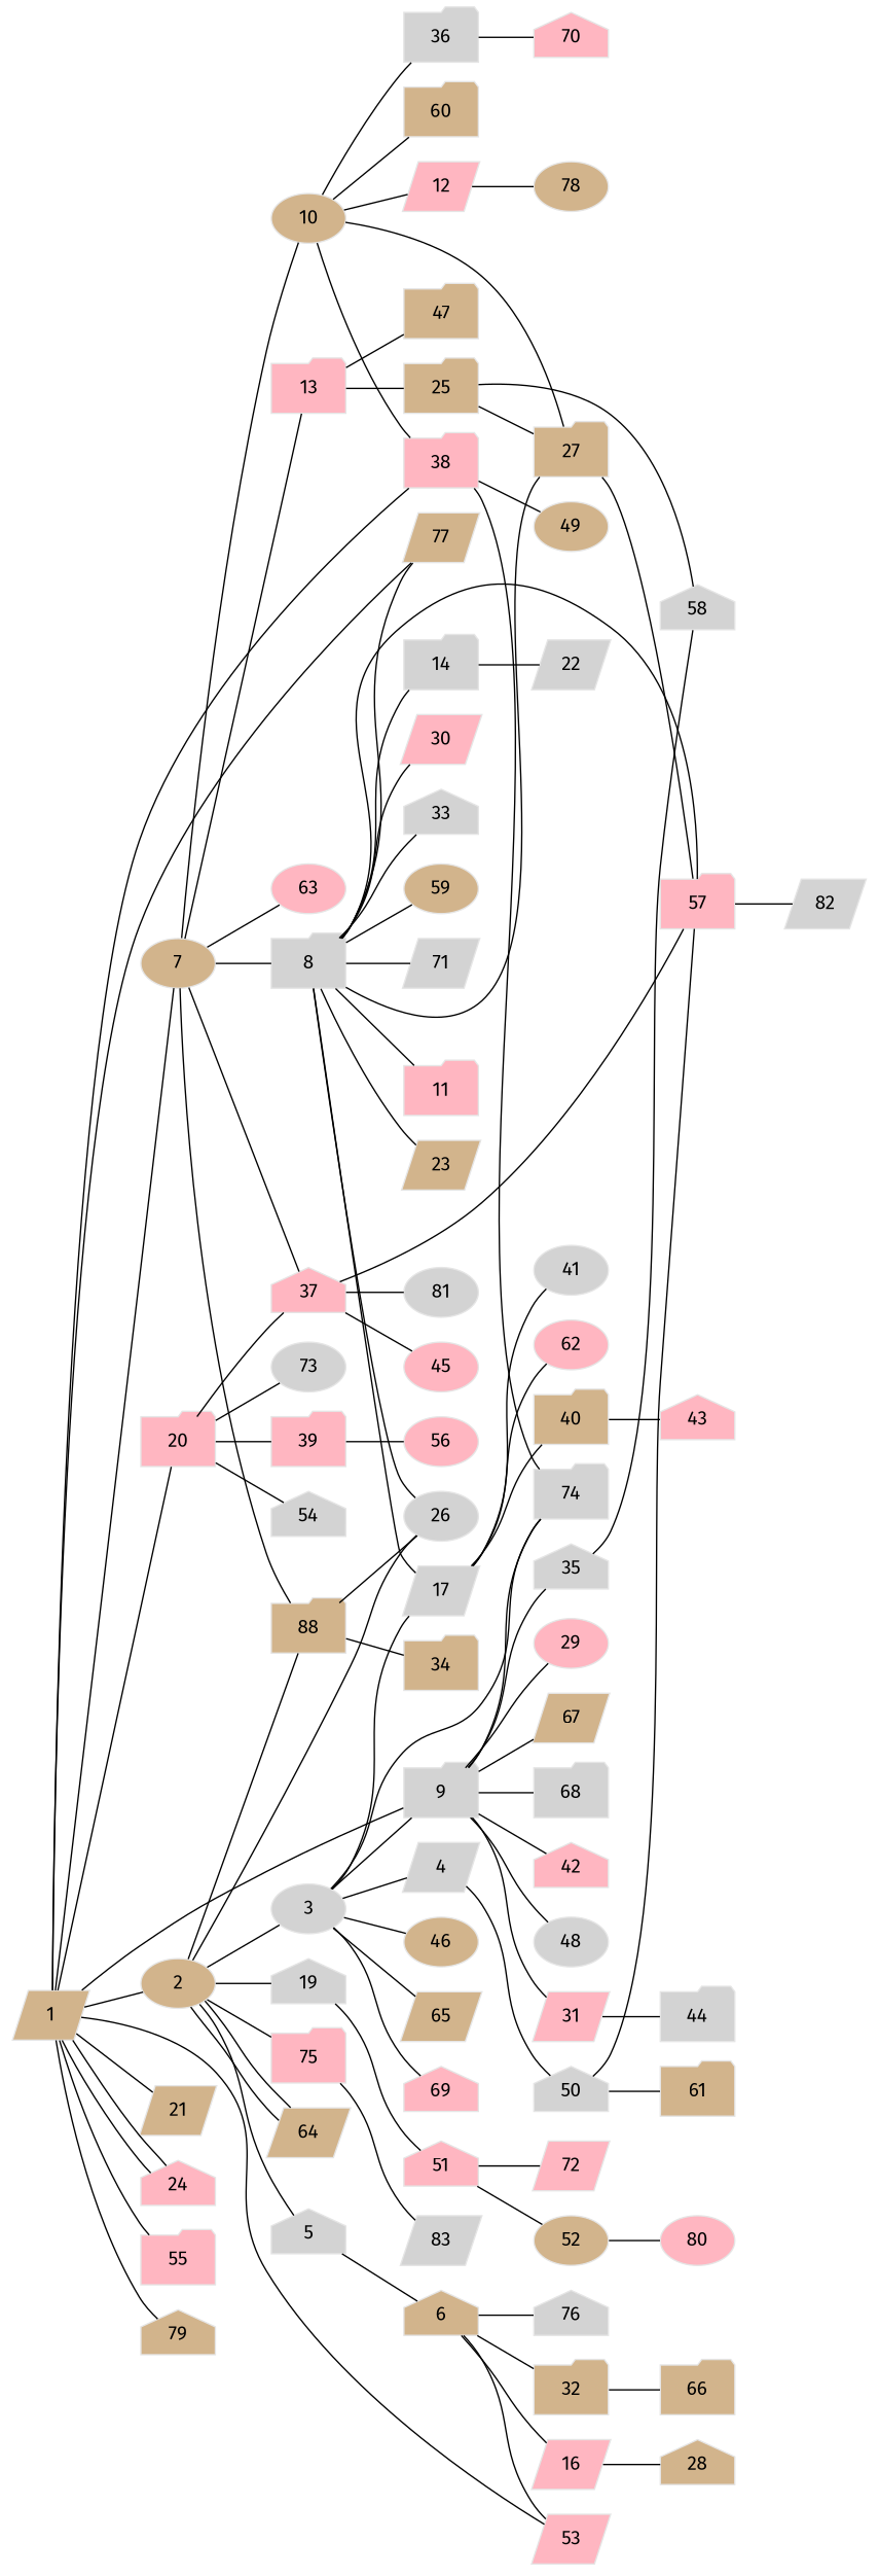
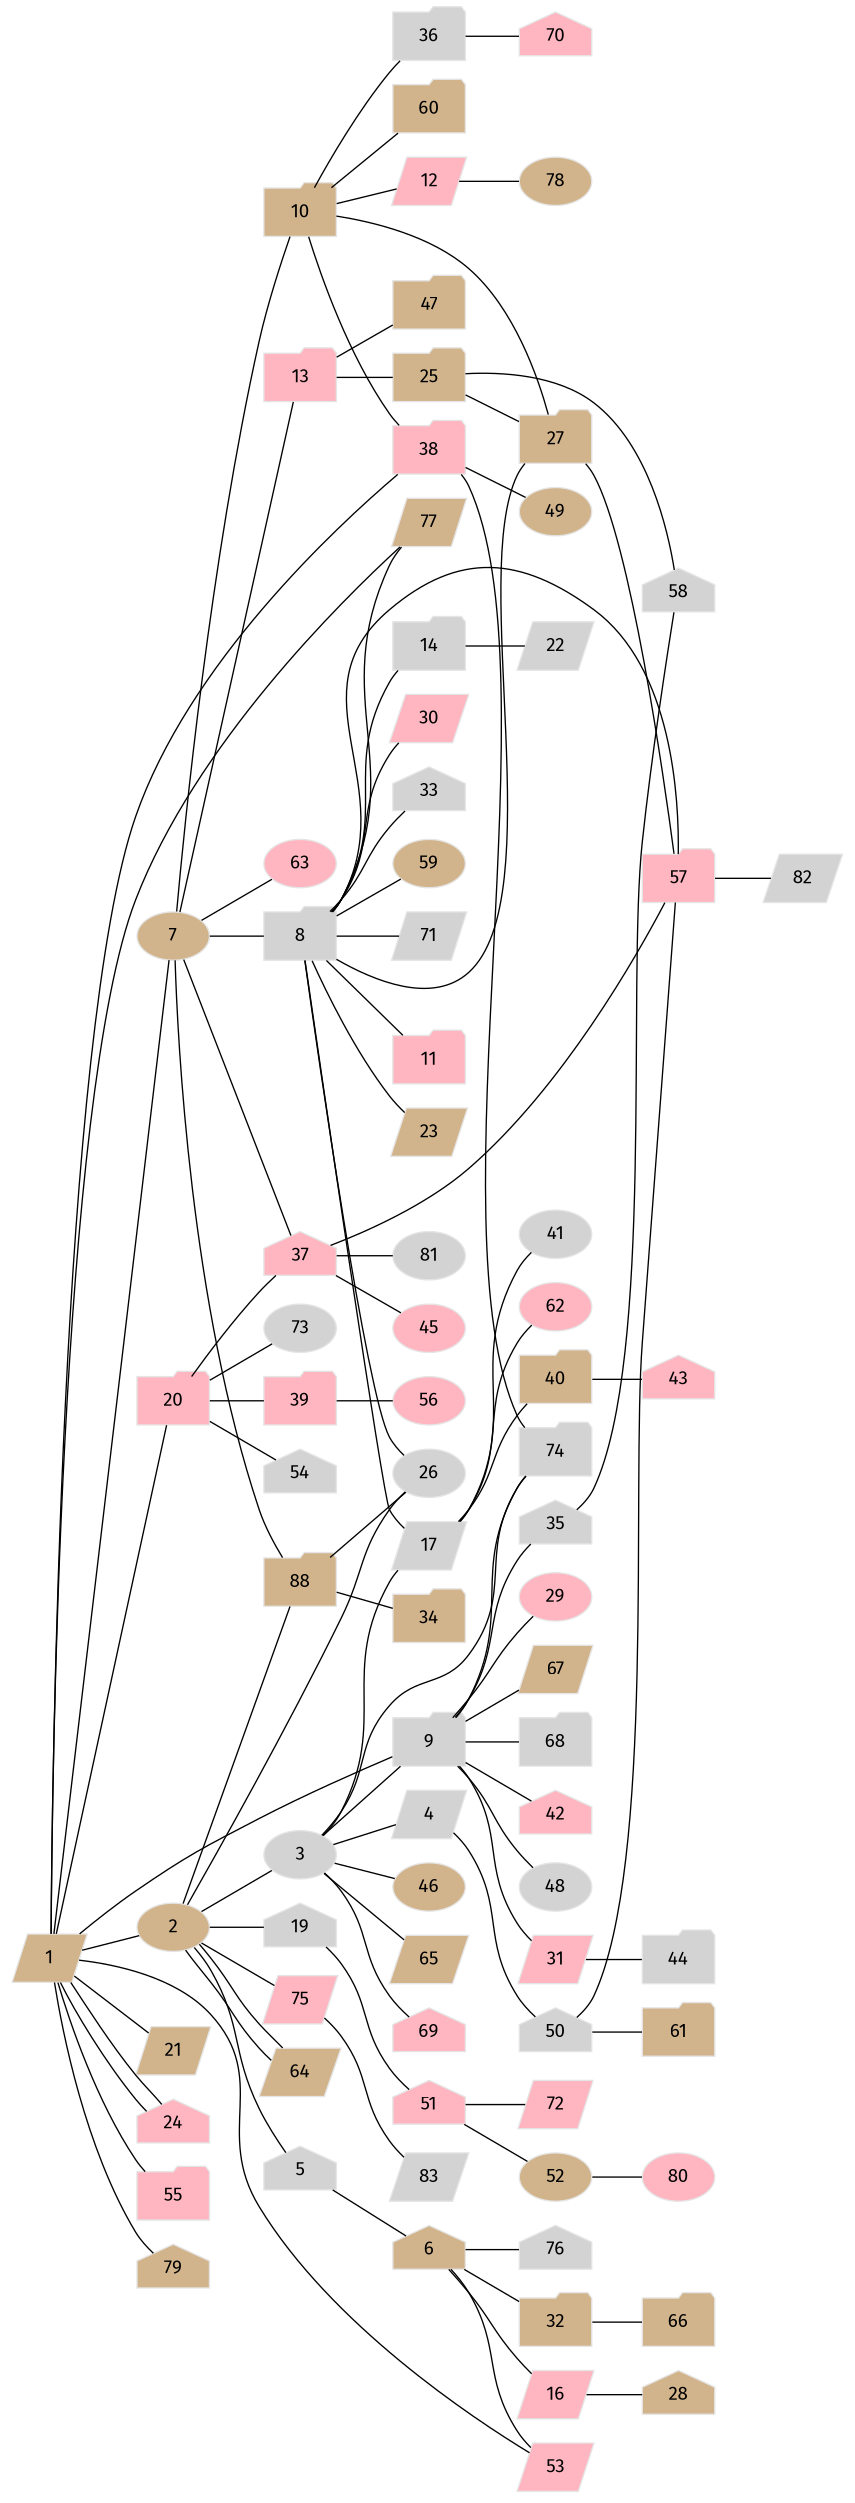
  graph {
    fontname="Fira Sans"
    rankdir=LR
    node [color=gray90 fillcolor=tan fontname="Fira Sans" shape=folder style=filled]
    edge [fontname="Fira Sans"]
    1 [shape=parallelogram]
    2 [shape=ellipse]
    7 [shape=ellipse]
    9 [fillcolor=lightgrey]
    20 [fillcolor=lightpink]
    21 [shape=parallelogram]
    24 [fillcolor=lightpink shape=house]
    38 [fillcolor=lightpink]
    53 [fillcolor=lightpink shape=parallelogram]
    55 [fillcolor=lightpink]
    77 [shape=parallelogram]
    79 [shape=house]
    3 [fillcolor=lightgrey shape=ellipse]
    5 [fillcolor=lightgrey shape=house]
    n15 [label=88]
    19 [fillcolor=lightgrey shape=house]
    26 [fillcolor=lightgrey shape=ellipse]
    64 [shape=parallelogram]
-   75 [fillcolor=lightpink]
+   75 [fillcolor=lightpink shape=parallelogram]
    8 [fillcolor=lightgrey]
-   10 [shape=ellipse]
+   10
    13 [fillcolor=lightpink]
    37 [fillcolor=lightpink shape=house]
    63 [fillcolor=lightpink shape=ellipse]
    74 [fillcolor=lightgrey]
    29 [fillcolor=lightpink shape=ellipse]
    31 [fillcolor=lightpink shape=parallelogram]
    35 [fillcolor=lightgrey shape=house]
    42 [fillcolor=lightpink shape=house]
    48 [fillcolor=lightgrey shape=ellipse]
    67 [shape=parallelogram]
    68 [fillcolor=lightgrey]
    39 [fillcolor=lightpink]
    54 [fillcolor=lightgrey shape=house]
    73 [fillcolor=lightgrey shape=ellipse]
    49 [shape=ellipse]
    4 [fillcolor=lightgrey shape=parallelogram]
    17 [fillcolor=lightgrey shape=parallelogram]
    46 [shape=ellipse]
    65 [shape=parallelogram]
    69 [fillcolor=lightpink shape=house]
    6 [shape=house]
    34
    51 [fillcolor=lightpink shape=house]
    83 [fillcolor=lightgrey shape=parallelogram]
    50 [fillcolor=lightgrey shape=house]
    40
    41 [fillcolor=lightgrey shape=ellipse]
    62 [fillcolor=lightpink shape=ellipse]
    57 [fillcolor=lightpink]
    61
    16 [fillcolor=lightpink shape=parallelogram]
    32
    76 [fillcolor=lightgrey shape=house]
    28 [shape=house]
    66
    11 [fillcolor=lightpink]
    14 [fillcolor=lightgrey]
    23 [shape=parallelogram]
    27
    30 [fillcolor=lightpink shape=parallelogram]
    33 [fillcolor=lightgrey shape=house]
    59 [shape=ellipse]
    71 [fillcolor=lightgrey shape=parallelogram]
    12 [fillcolor=lightpink shape=parallelogram]
    36 [fillcolor=lightgrey]
    60
    25
    47
    45 [fillcolor=lightpink shape=ellipse]
    81 [fillcolor=lightgrey shape=ellipse]
    22 [fillcolor=lightgrey shape=parallelogram]
    82 [fillcolor=lightgrey shape=parallelogram]
    44 [fillcolor=lightgrey]
    58 [fillcolor=lightgrey shape=house]
    78 [shape=ellipse]
    70 [fillcolor=lightpink shape=house]
    43 [fillcolor=lightpink shape=house]
    52 [shape=ellipse]
    72 [fillcolor=lightpink shape=parallelogram]
    56 [fillcolor=lightpink shape=ellipse]
    80 [fillcolor=lightpink shape=ellipse]
    1 -- 2
    1 -- 7
    1 -- 9
    1 -- 20
    1 -- 21
    1 -- 24
    1 -- 24
    1 -- 38
    1 -- 53
    1 -- 55
    1 -- 77
    1 -- 79
    2 -- 3
    2 -- 5
    2 -- n15
    2 -- 19
    2 -- 26
    2 -- 64
    2 -- 64
    2 -- 75
    7 -- n15
    7 -- 8
    7 -- 10
    7 -- 13
    7 -- 37
    7 -- 63
    9 -- 74
    9 -- 29
    9 -- 31
    9 -- 35
    9 -- 42
    9 -- 48
    9 -- 67
    9 -- 68
    20 -- 37
    20 -- 39
    20 -- 54
    20 -- 73
    38 -- 74
    38 -- 49
    3 -- 9
    3 -- 74
    3 -- 4
    3 -- 17
    3 -- 46
    3 -- 65
    3 -- 69
    5 -- 6
    n15 -- 26
    n15 -- 34
    19 -- 51
    75 -- 83
    8 -- 77
    8 -- 26
    8 -- 17
    8 -- 57
    8 -- 11
    8 -- 14
    8 -- 23
    8 -- 27
    8 -- 30
    8 -- 33
    8 -- 59
    8 -- 71
    10 -- 38
    10 -- 27
    10 -- 12
    10 -- 36
    10 -- 60
    13 -- 25
    13 -- 47
    37 -- 57
    37 -- 45
    37 -- 81
    31 -- 44
    35 -- 58
    39 -- 56
    4 -- 50
    17 -- 40
    17 -- 41
    17 -- 62
    6 -- 53
    6 -- 16
    6 -- 32
    6 -- 76
    51 -- 52
    51 -- 72
    50 -- 57
    50 -- 61
    40 -- 43
    57 -- 82
    16 -- 28
    32 -- 66
    14 -- 22
    27 -- 57
    12 -- 78
    36 -- 70
    25 -- 27
    25 -- 58
    52 -- 80
  }
